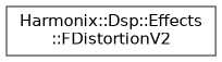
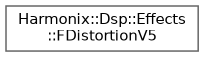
  digraph {
    rankdir=TB
-   n1 [color=grey40 fillcolor=white fontname=Helvetica fontsize=10 height=0.2 label="Harmonix::Dsp::Effects\l::FDistortionV2" shape=box style=filled width=0.4]
+   n1 [color=grey40 fillcolor=white fontname=Helvetica fontsize=10 height=0.2 label="Harmonix::Dsp::Effects\l::FDistortionV5" shape=box style=filled width=0.4]
  }
